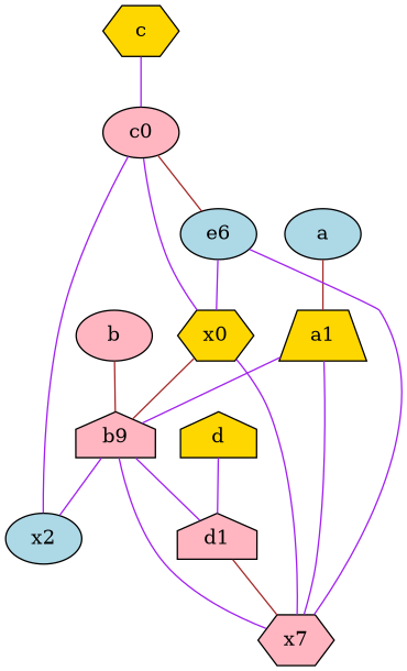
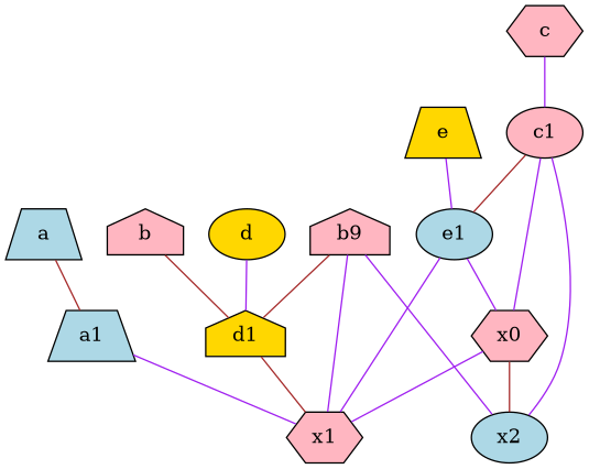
  graph {
    node [fillcolor=lightpink labelfontsize=50 shape=ellipse style=filled]
    edge [color=purple]
    n1 [label=b9 shape=house]
-   b
-   d1 [shape=house]
-   x1 [shape=hexagon label=x7]
+   b [shape=house]
+   d1 [fillcolor=gold shape=house]
+   x1 [shape=hexagon]
    x2 [fillcolor=lightblue]
-   a [fillcolor=lightblue]
-   a1 [fillcolor=gold shape=trapezium]
-   e1 [fillcolor=lightblue label=e6]
-   c1 [label=c0]
-   x0 [fillcolor=gold shape=hexagon]
-   c [fillcolor=gold shape=hexagon]
-   d [fillcolor=gold shape=house]
-   n1 -- d1
+   a [fillcolor=lightblue shape=trapezium]
+   a1 [fillcolor=lightblue shape=trapezium]
+   e1 [fillcolor=lightblue]
+   c1
+   x0 [shape=hexagon]
+   c [shape=hexagon]
+   e [fillcolor=gold shape=trapezium]
+   d [fillcolor=gold]
+   n1 -- d1 [color=brown]
    n1 -- x1
    n1 -- x2
-   b -- n1 [color=brown]
+   b -- d1 [color=brown]
    d1 -- x1 [color=brown]
    a -- a1 [color=brown]
-   a1 -- n1
    a1 -- x1
    e1 -- x1
    e1 -- x0
    c1 -- x2
    c1 -- e1 [color=brown]
    c1 -- x0
    x0 -- x1
-   x0 -- n1 [color=brown]
+   x0 -- x2 [color=brown]
    c -- c1
+   e -- e1
    d -- d1
  }
